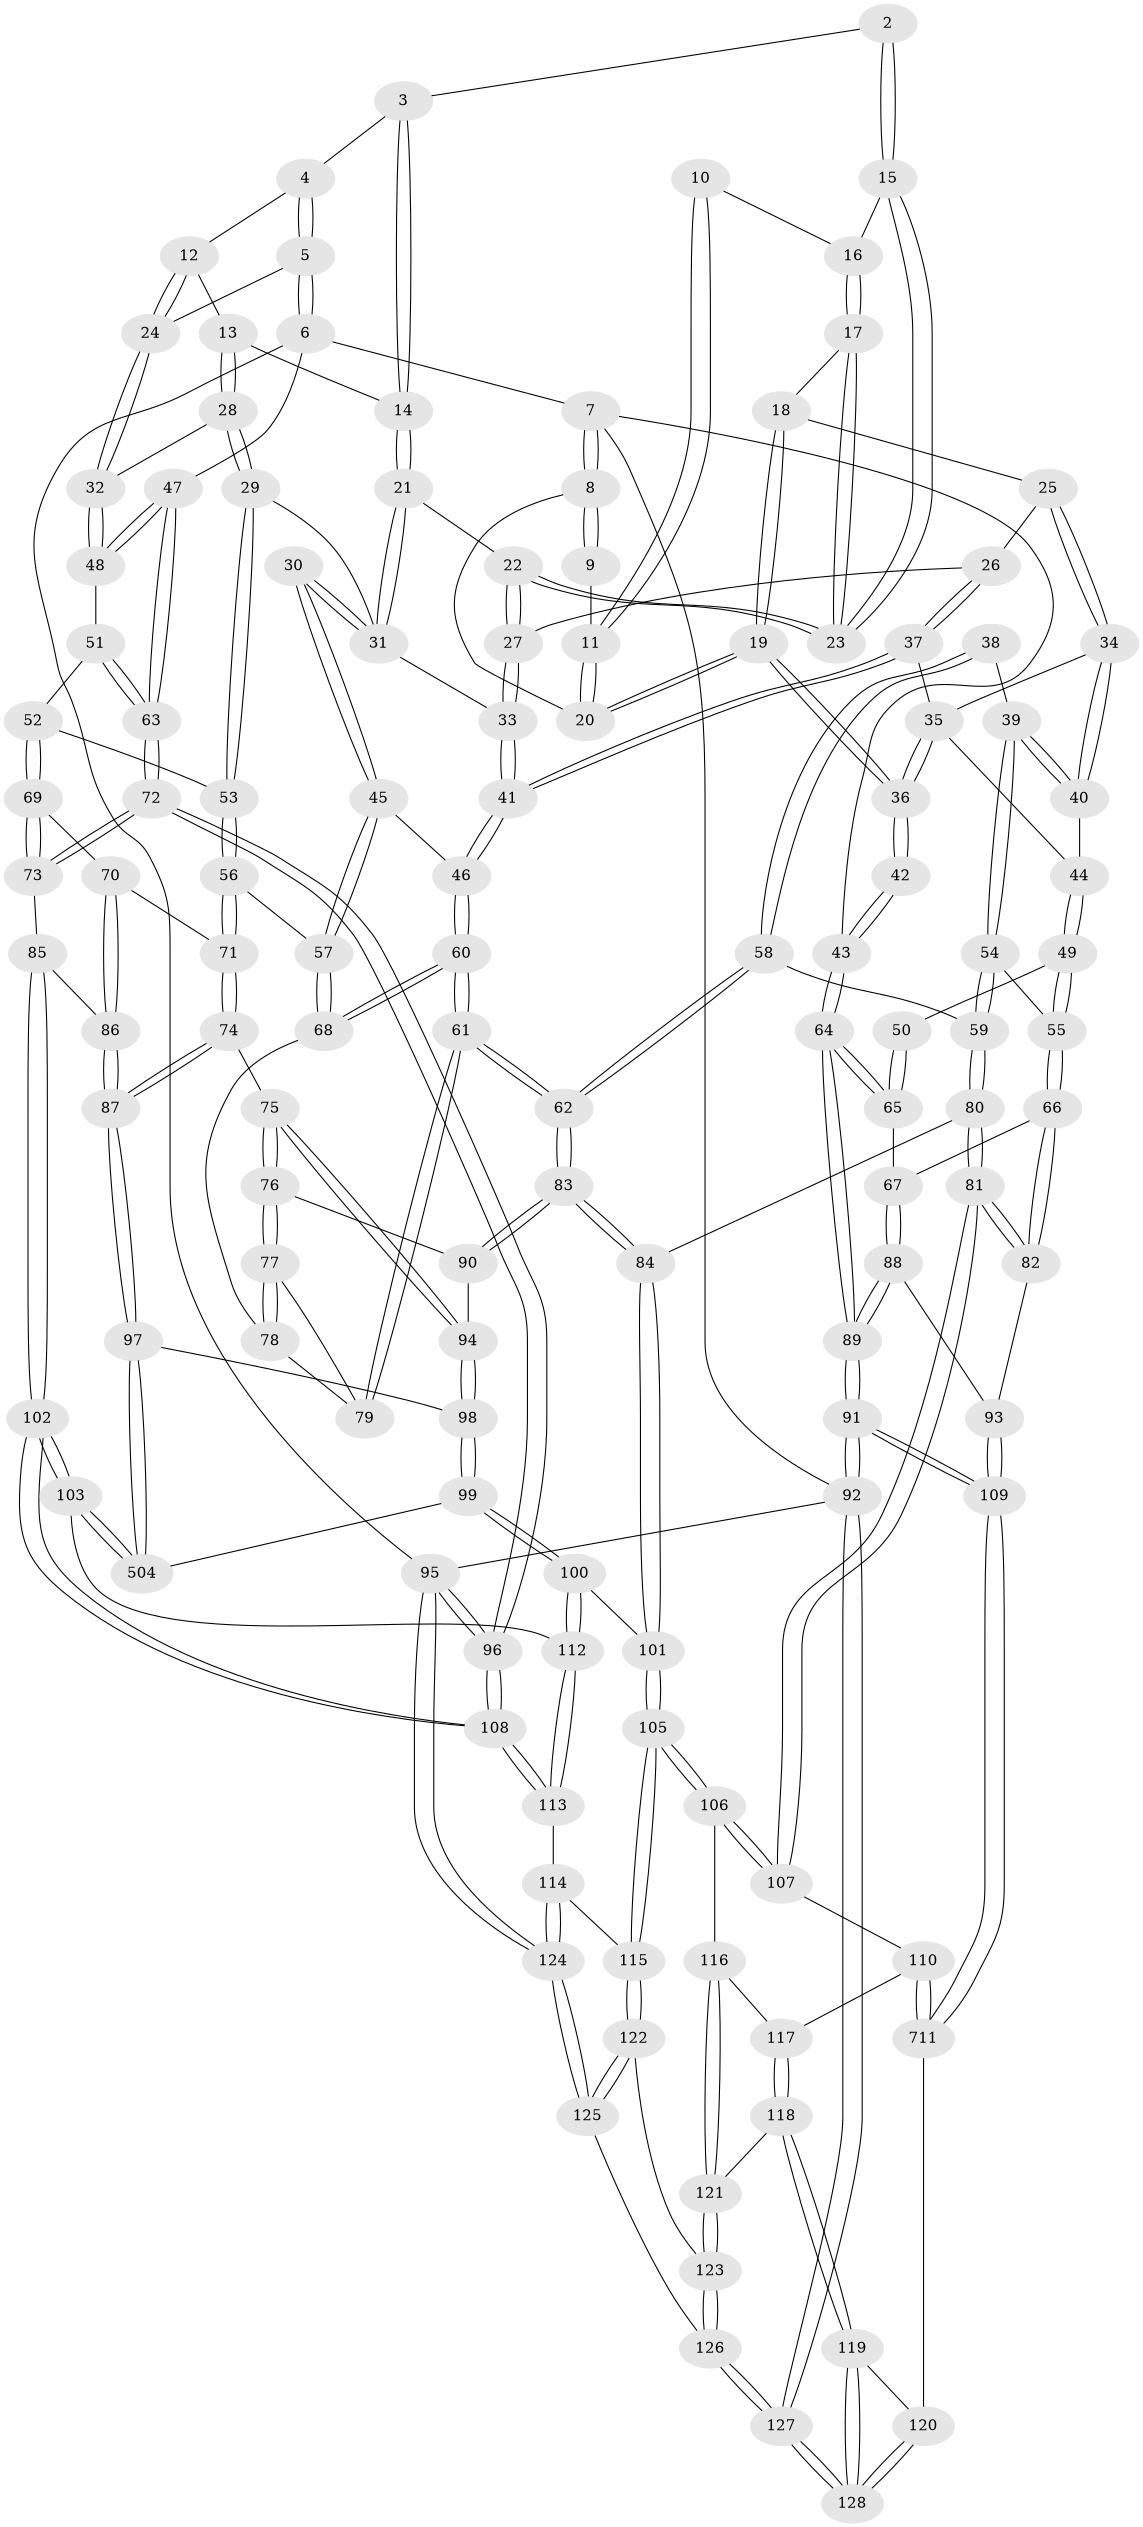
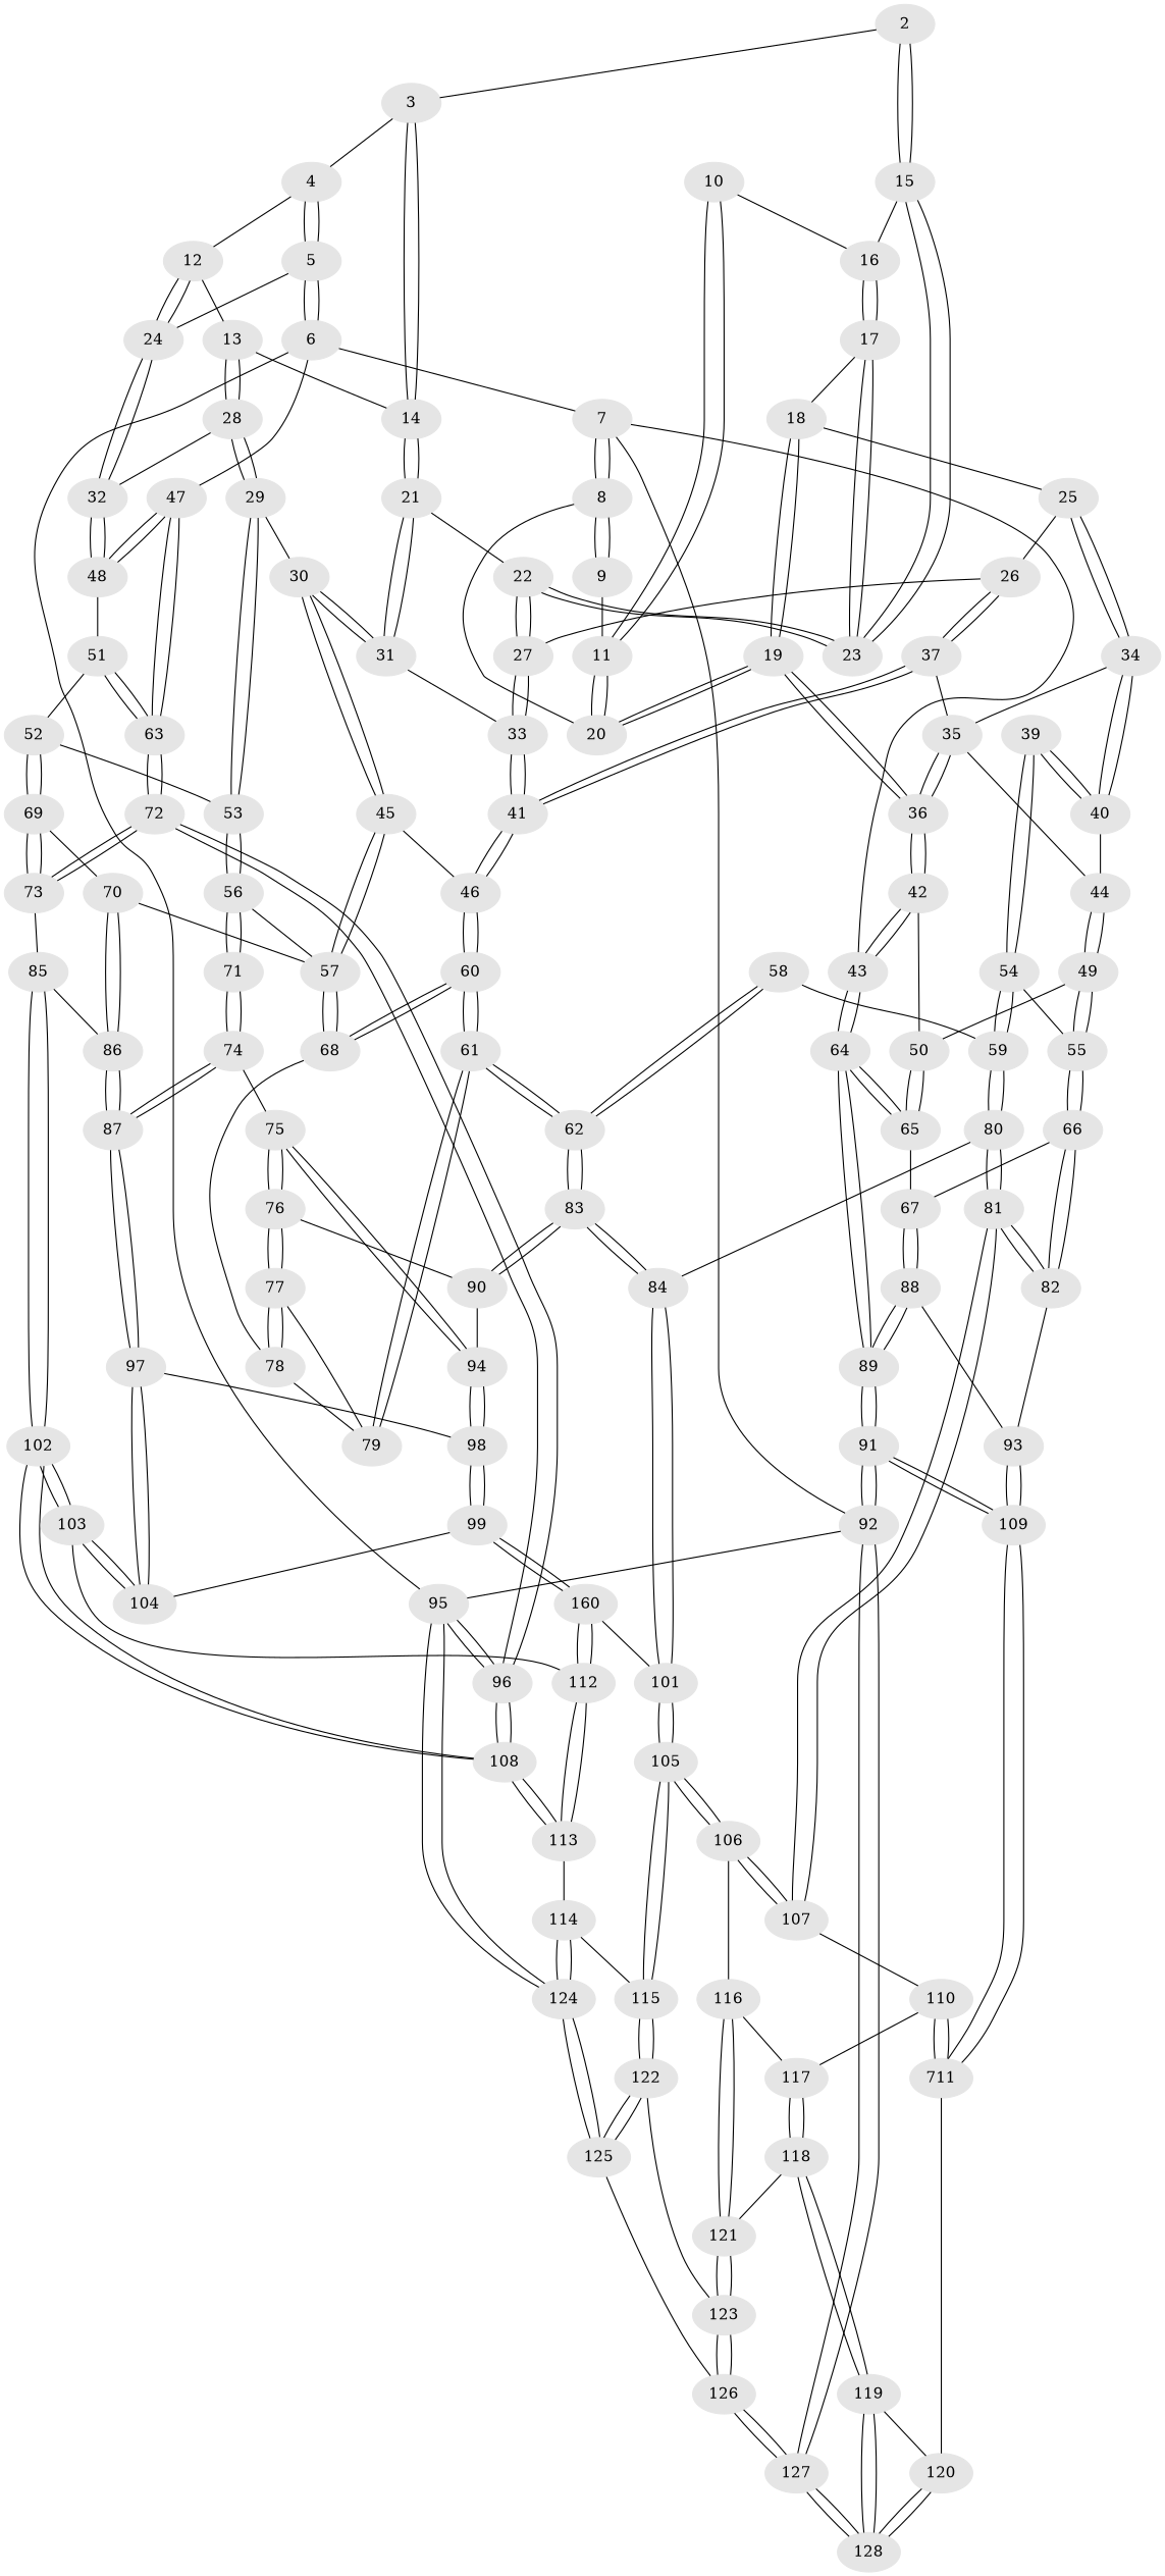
  graph {
    node [color=gray90 style=filled]
    2
    3
    15
    10
    11
    16
    4
    14
    23
    5
    12
    21
    6
    24
    13
    7
    47
    95
    32
    8
    43
    92
    48
    63
    96
    124
    9
    20
    64
    127
    17
    28
    29
    22
    31
    18
    19
    25
    36
    26
    34
    42
    27
    33
    37
    35
    40
    41
    30
    53
    45
    56
    46
    57
    51
    44
    49
    50
-   38
    39
    58
    54
    59
    62
    55
    60
    65
    89
    68
    61
    72
    52
    66
    67
    69
    70
    73
    71
    80
    82
    74
    78
    83
    81
    84
    79
    90
    91
    88
    93
    86
    85
    87
    75
    108
    102
    76
    94
    97
    77
    98
    107
    101
    110
    109
    105
    103
-   104 [label=504]
+   104
    n109 [label=711]
    128
    99
    125
    113
-   100
+   100 [label=160]
    112
    106
    115
    116
    122
    117
    121
    114
    120
    118
    123
    119
    126
    2 -- 3
    2 -- 15
    2 -- 15
    3 -- 4
    3 -- 14
    3 -- 14
    15 -- 16
    15 -- 23
    15 -- 23
    10 -- 11
    10 -- 11
    10 -- 16
    11 -- 20
    11 -- 20
    16 -- 17
    16 -- 17
    4 -- 5
    4 -- 5
    4 -- 12
    14 -- 21
    14 -- 21
    5 -- 6
    5 -- 6
    5 -- 24
    12 -- 24
    12 -- 24
    12 -- 13
    21 -- 22
    21 -- 31
    21 -- 31
    6 -- 7
    6 -- 47
    6 -- 95
    24 -- 32
    24 -- 32
    13 -- 14
    13 -- 28
    13 -- 28
    7 -- 8
    7 -- 8
    7 -- 43
    7 -- 92
    47 -- 48
    47 -- 48
    47 -- 63
    47 -- 63
    95 -- 96
    95 -- 96
    95 -- 124
    95 -- 124
    32 -- 48
    32 -- 48
    8 -- 9
    8 -- 9
    8 -- 20
    43 -- 64
    43 -- 64
    92 -- 95
    92 -- 127
    92 -- 127
    48 -- 51
    63 -- 72
    63 -- 72
    96 -- 108
    96 -- 108
    124 -- 125
    124 -- 125
    9 -- 11
    64 -- 65
    64 -- 65
    64 -- 89
    64 -- 89
    127 -- 128
    127 -- 128
    17 -- 23
    17 -- 23
    17 -- 18
    28 -- 32
    28 -- 29
    28 -- 29
-   29 -- 31
+   29 -- 30
    29 -- 53
    29 -- 53
    22 -- 23
    22 -- 23
    22 -- 27
    22 -- 27
    31 -- 33
    18 -- 19
    18 -- 19
    18 -- 25
    19 -- 20
    19 -- 20
    19 -- 36
    19 -- 36
    25 -- 26
    25 -- 34
    25 -- 34
    36 -- 42
    36 -- 42
    26 -- 27
    26 -- 37
    26 -- 37
    34 -- 35
    34 -- 40
    34 -- 40
    42 -- 43
    42 -- 43
+   42 -- 50
    27 -- 33
    27 -- 33
    33 -- 41
    33 -- 41
    37 -- 35
    37 -- 41
    37 -- 41
    35 -- 36
    35 -- 36
    35 -- 44
    40 -- 44
    41 -- 46
    41 -- 46
    30 -- 31
    30 -- 31
    30 -- 45
    30 -- 45
    53 -- 56
    53 -- 56
    45 -- 46
    45 -- 57
    45 -- 57
    56 -- 57
    56 -- 71
    56 -- 71
    46 -- 60
    46 -- 60
    57 -- 68
    57 -- 68
    51 -- 63
    51 -- 63
    51 -- 52
    44 -- 49
    44 -- 49
    49 -- 50
    49 -- 55
    49 -- 55
    50 -- 65
    50 -- 65
-   38 -- 39
-   38 -- 58
-   38 -- 58
    39 -- 40
    39 -- 40
    39 -- 54
    39 -- 54
    58 -- 59
    58 -- 62
    58 -- 62
    54 -- 59
    54 -- 59
    54 -- 55
    59 -- 80
    59 -- 80
    62 -- 83
    62 -- 83
    55 -- 66
    55 -- 66
    60 -- 68
    60 -- 68
    60 -- 61
    60 -- 61
    65 -- 67
    89 -- 91
    89 -- 91
    68 -- 78
    61 -- 62
    61 -- 62
    61 -- 79
    61 -- 79
    72 -- 96
    72 -- 96
    72 -- 73
    72 -- 73
    52 -- 53
    52 -- 69
    52 -- 69
    66 -- 67
    66 -- 82
    66 -- 82
    67 -- 88
    67 -- 88
    69 -- 70
    69 -- 73
    69 -- 73
-   70 -- 71
+   70 -- 57
    70 -- 86
    70 -- 86
    73 -- 85
    71 -- 74
    71 -- 74
    80 -- 81
    80 -- 81
    80 -- 84
    82 -- 93
    74 -- 87
    74 -- 87
    74 -- 75
    78 -- 79
    83 -- 84
    83 -- 84
    83 -- 90
    83 -- 90
    81 -- 82
    81 -- 82
    81 -- 107
    81 -- 107
    84 -- 101
    84 -- 101
    90 -- 94
    91 -- 92
    91 -- 92
    91 -- 109
    91 -- 109
    88 -- 89
    88 -- 89
    88 -- 93
    93 -- 109
    93 -- 109
    86 -- 87
    86 -- 87
    85 -- 86
    85 -- 102
    85 -- 102
    87 -- 97
    87 -- 97
    75 -- 76
    75 -- 76
    75 -- 94
    75 -- 94
    108 -- 113
    108 -- 113
    102 -- 108
    102 -- 108
    102 -- 103
    102 -- 103
    76 -- 90
    76 -- 77
    76 -- 77
    94 -- 98
    94 -- 98
    97 -- 98
    97 -- 104
    97 -- 104
    77 -- 78
    77 -- 78
    77 -- 79
    98 -- 99
    98 -- 99
    107 -- 110
    101 -- 105
    101 -- 105
    110 -- n109
    110 -- n109
    110 -- 117
    109 -- n109
    109 -- n109
    105 -- 106
    105 -- 106
    105 -- 115
    105 -- 115
    103 -- 104
    103 -- 104
    103 -- 112
    n109 -- 120
    99 -- 104
    99 -- 100
    99 -- 100
    125 -- 126
    113 -- 114
    100 -- 101
    100 -- 112
    100 -- 112
    112 -- 113
    112 -- 113
    106 -- 107
    106 -- 107
    106 -- 116
    115 -- 122
    115 -- 122
    116 -- 117
    116 -- 121
    116 -- 121
    122 -- 125
    122 -- 125
    122 -- 123
    117 -- 118
    117 -- 118
    121 -- 123
    121 -- 123
    114 -- 124
    114 -- 124
    114 -- 115
    120 -- 128
    120 -- 128
    118 -- 121
    118 -- 119
    118 -- 119
    123 -- 126
    123 -- 126
    119 -- 128
    119 -- 128
    119 -- 120
    126 -- 127
    126 -- 127
  }
